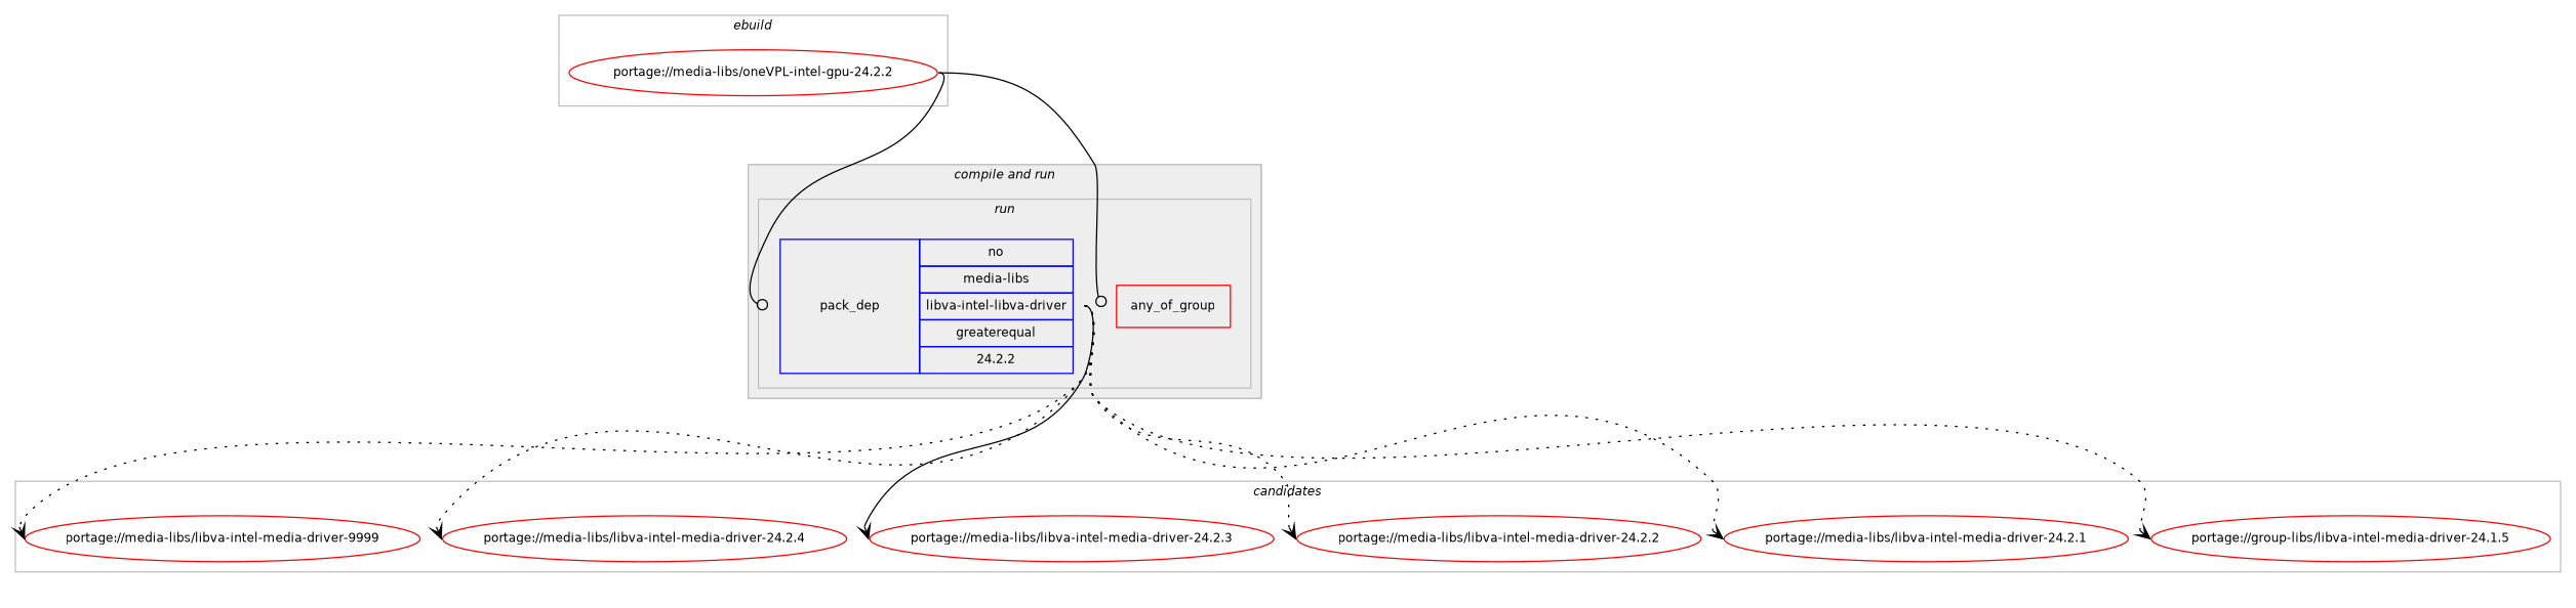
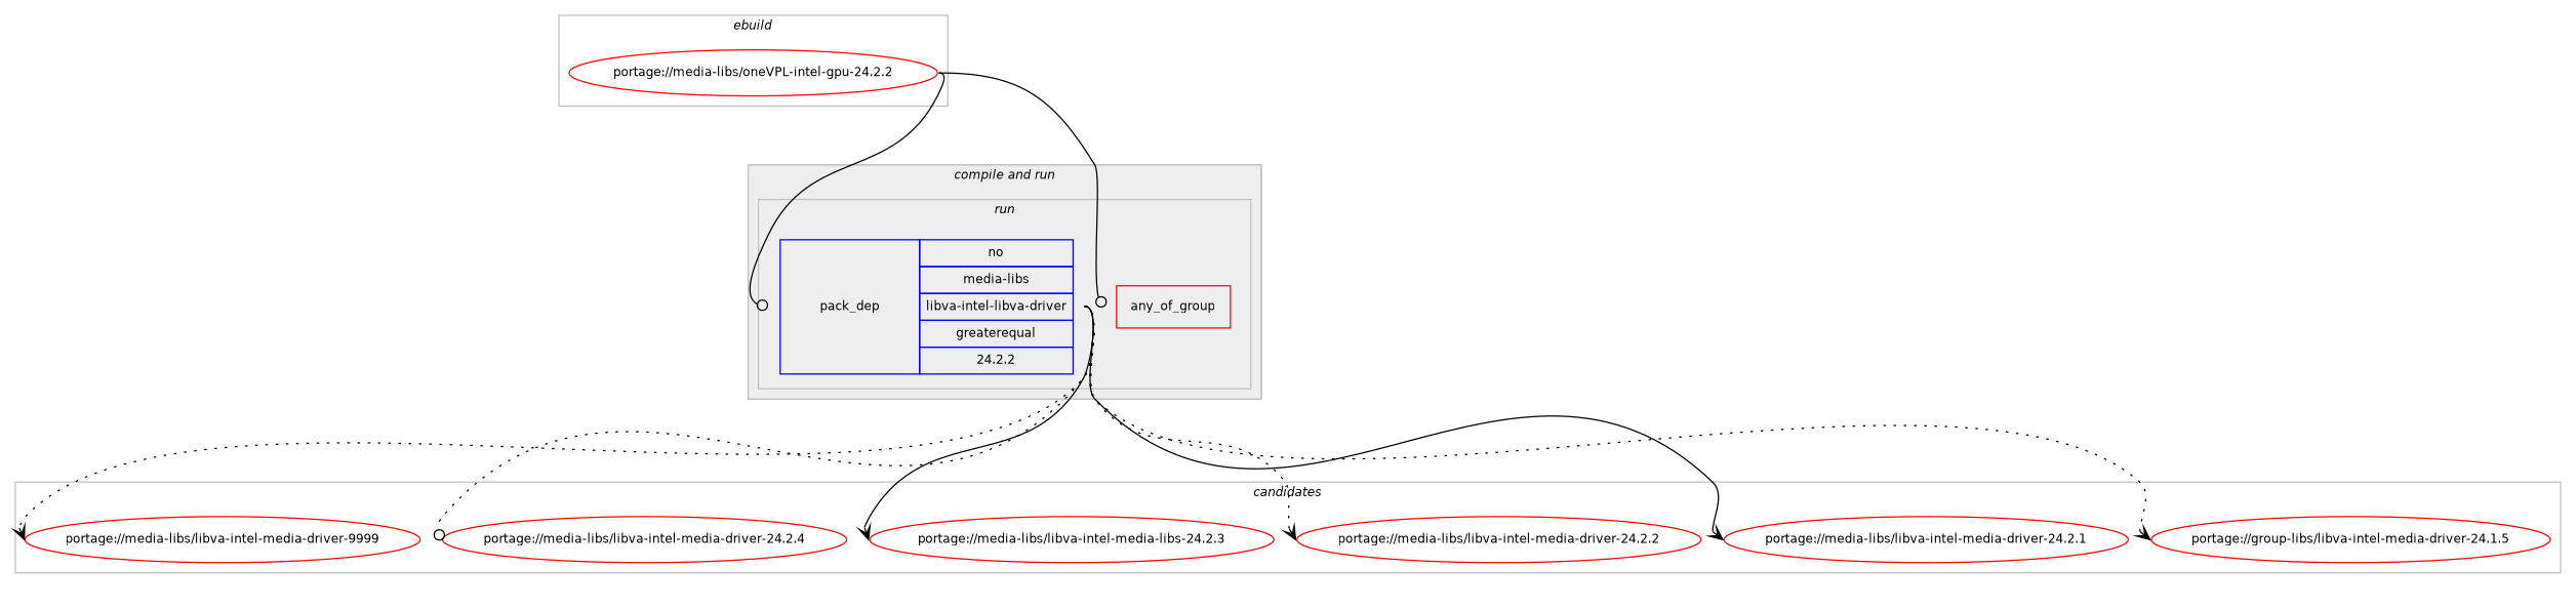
  digraph {
    compound=true
    concentrate=true
    fontname=Helvetica
    fontsize=10
    newrank=true
    rankdir=TB
    ranksep=1.5
    node [color=red fontname=Helvetica fontsize=10]
    edge [arrowhead=vee headport=w style=dotted tailport=e weight=100]
    n1 [label="portage://media-libs/oneVPL-intel-gpu-24.2.2" width=4]
    n2 [label=<<TABLE BORDER="0" CELLBORDER="1" CELLSPACING="0" CELLPADDING="4"><TR><TD CELLPADDING="10">any_of_group</TD></TR></TABLE>> shape=none]
    n3 [color=blue label=<<TABLE BORDER="0" CELLBORDER="1" CELLSPACING="0" CELLPADDING="4" WIDTH="220"><TR><TD ROWSPAN="6" CELLPADDING="30">pack_dep</TD></TR><TR><TD WIDTH="110">no</TD></TR><TR><TD>media-libs</TD></TR><TR><TD>libva-intel-libva-driver</TD></TR><TR><TD>greaterequal</TD></TR><TR><TD>24.2.2</TD></TR></TABLE>> shape=none]
    n4 [label="portage://group-libs/libva-intel-media-driver-24.1.5" width=4]
    n5 [label="portage://media-libs/libva-intel-media-driver-24.2.1" width=4]
    n6 [label="portage://media-libs/libva-intel-media-driver-24.2.2" width=4]
-   n7 [label="portage://media-libs/libva-intel-media-driver-24.2.3" width=4]
+   n7 [label="portage://media-libs/libva-intel-media-libs-24.2.3" width=4]
    n8 [label="portage://media-libs/libva-intel-media-driver-24.2.4" width=4]
    n9 [label="portage://media-libs/libva-intel-media-driver-9999" width=4]
    subgraph cluster_1 {
      color=gray
      label=<<i>ebuild</i>>
      rank=same
      n1
    }
    subgraph cluster_2 {
      color=gray
      label=<<i>dependencies</i>>
      subgraph cluster_3 {
        color=gray
        fillcolor="#eeeeee"
        label=<<i>compile</i>>
        style=filled
      }
      subgraph cluster_4 {
        color=gray
        fillcolor="#eeeeee"
        label=<<i>compile and run</i>>
        style=filled
      }
      subgraph cluster_5 {
        color=gray
        fillcolor="#eeeeee"
        label=<<i>run</i>>
        style=filled
        subgraph sub_6 {
          color=gray
          fillcolor="#eeeeee"
          label=<<i>run</i>>
          style=filled
          n2
        }
        subgraph sub_7 {
          color=gray
          fillcolor="#eeeeee"
          label=<<i>run</i>>
          style=filled
          n3
        }
      }
    }
    subgraph cluster_8 {
      color=gray
      label=<<i>candidates</i>>
      rank=same
      subgraph sub_9 {
        color=black
        label=<<i>candidates</i>>
        nodesep=1
        rank=same
        n4
        n5
        n6
        n7
        n8
        n9
      }
    }
    n1 -> n2 [arrowhead=odot style=solid weight=20]
    n1 -> n3 [arrowhead=odot style=solid weight=20]
    n3 -> n4
-   n3 -> n5
+   n3 -> n5 [style=solid]
    n3 -> n6
    n3 -> n7 [style=solid]
-   n3 -> n8
+   n3 -> n8 [arrowhead=odot]
    n3 -> n9
  }
